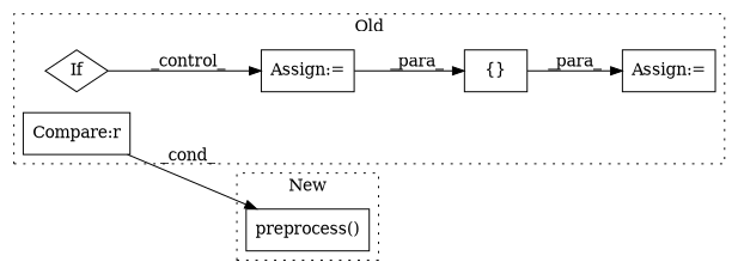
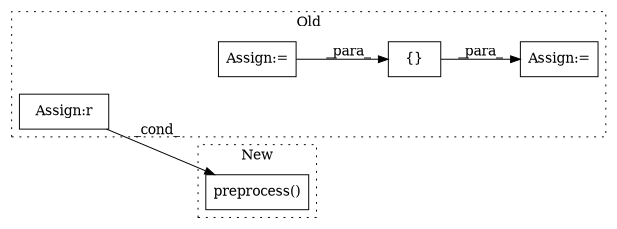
  digraph {
    rankdir=LR
    node [a=68 l=3 shape=box]
-   n1 [a=96 label=If s=633 shape=diamond]
    n2 [label="Assign:=" s=679]
    n3 [label="Assign:=" s=1089]
    n4 [a=59 l="1,0" label="{}" s="992,1006"]
-   n5 [a=40 l=26 label="Compare:r" s=636]
+   n5 [a=40 l=26 label="Assign:r" s=636]
    n6 [a=75 l="16,1" label="preprocess()" s="778,807"]
    subgraph cluster_1 {
      label=Old
      style=dotted
-     n1
      n2
      n3
      n4
      n5
    }
    subgraph cluster_2 {
      label=New
      style=dotted
      n6
    }
-   n1 -> n2 [label=_control_]
    n2 -> n4 [label=_para_]
    n4 -> n3 [label=_para_]
    n5 -> n6 [label=_cond_]
  }
